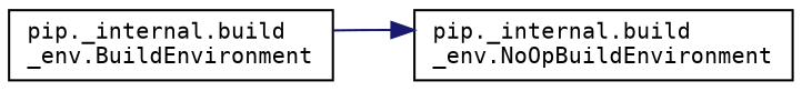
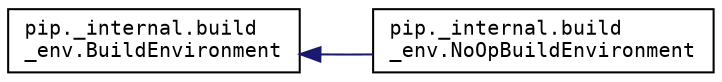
  digraph {
    rankdir=LR
    fontname="DejaVu Sans Mono"
    node [color=black fillcolor=white fontname="DejaVu Sans Mono" fontsize=10 shape=record style=filled]
    n1 [height=0.2 label="pip._internal.build\l_env.BuildEnvironment" width=0.4]
    n2 [height=0.2 label="pip._internal.build\l_env.NoOpBuildEnvironment" width=0.4]
-   n2 -> n1 [color=midnightblue dir=back fontname="DejaVu Sans Mono" fontsize=10 labelfontname=Helvetica labelfontsize=10 style=solid]
+   n1 -> n2 [color=midnightblue dir=back fontname="DejaVu Sans Mono" fontsize=10 labelfontname=Helvetica labelfontsize=10 style=solid]
  }
